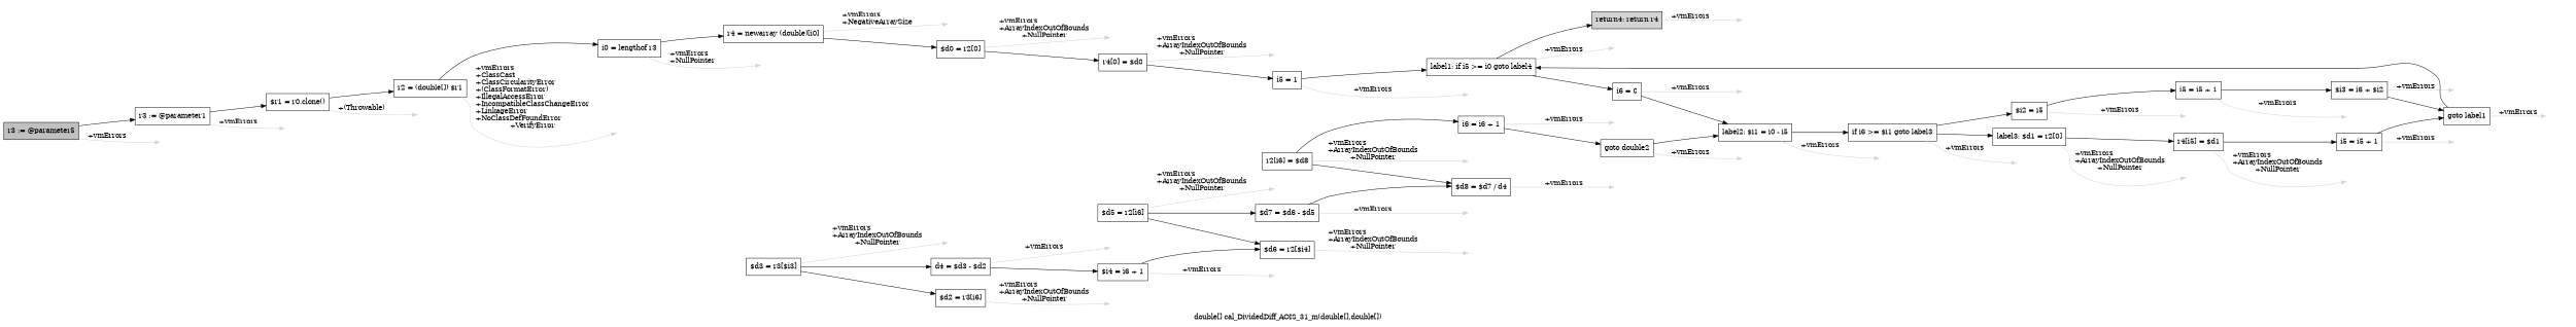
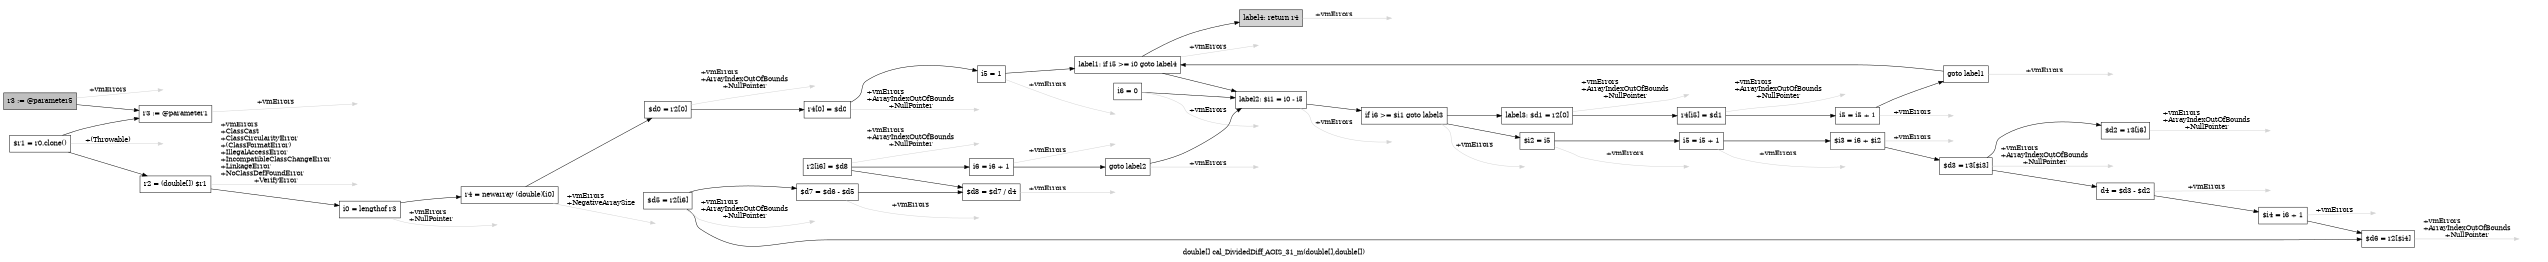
  digraph {
    label="double[] cal_DividedDiff_AOIS_31_m(double[],double[])"
    rankdir=LR
    node [shape=box style=invis]
    edge [color=black]
    n1 [fillcolor=gray label="r3 := @parameter5" style=filled]
    n2 [label="r3 := @parameter1" style=""]
    n3 [label=Esc]
    n4 [label="$r1 = r0.clone()" style=""]
    n5 [label=Esc]
    n6 [label="r2 = (double[]) $r1" style=""]
    n7 [label=Esc]
    n8 [label="i0 = lengthof r3" style=""]
    n9 [label=Esc]
    n10 [label="r4 = newarray (double)[i0]" style=""]
    n11 [label=Esc]
    n12 [label="$d0 = r2[0]" style=""]
    n13 [label=Esc]
    n14 [label="r4[0] = $d0" style=""]
    n15 [label=Esc]
    n16 [label="i5 = 1" style=""]
    n17 [label=Esc]
    n18 [label="label1: if i5 >= i0 goto label4" style=""]
    n19 [label=Esc]
    n20 [label="i6 = 0" style=""]
-   n21 [fillcolor=lightgray label="return4: return r4" style=filled]
+   n21 [fillcolor=lightgray label="label4: return r4" style=filled]
    n22 [label=Esc]
    n23 [label="label2: $i1 = i0 - i5" style=""]
    n24 [label=Esc]
    n25 [label=Esc]
    n26 [label="if i6 >= $i1 goto label3" style=""]
    n27 [label=Esc]
    n28 [label="$i2 = i5" style=""]
    n29 [label="label3: $d1 = r2[0]" style=""]
    n30 [label=Esc]
    n31 [label="i5 = i5 + 1" style=""]
    n32 [label=Esc]
    n33 [label="r4[i5] = $d1" style=""]
    n34 [label=Esc]
    n35 [label="$i3 = i6 + $i2" style=""]
    n36 [label=Esc]
    n37 [label="i5 = i5 + 1" style=""]
    n38 [label=Esc]
    n39 [label="$d3 = r3[$i3]" style=""]
    n40 [label=Esc]
    n41 [label="$d2 = r3[i6]" style=""]
    n42 [label=Esc]
    n43 [label="d4 = $d3 - $d2" style=""]
    n44 [label=Esc]
    n45 [label="$i4 = i6 + 1" style=""]
    n46 [label=Esc]
    n47 [label="$d6 = r2[$i4]" style=""]
    n48 [label=Esc]
    n49 [label=Esc]
    n50 [label="$d5 = r2[i6]" style=""]
    n51 [label="$d7 = $d6 - $d5" style=""]
    n52 [label=Esc]
    n53 [label="$d8 = $d7 / d4" style=""]
    n54 [label=Esc]
    n55 [label=Esc]
    n56 [label="r2[i6] = $d8" style=""]
    n57 [label="i6 = i6 + 1" style=""]
    n58 [label=Esc]
-   n59 [label="goto double2" style=""]
+   n59 [label="goto label2" style=""]
    n60 [label=Esc]
    n61 [label=Esc]
    n62 [label="goto label1" style=""]
    n63 [label=Esc]
    n64 [label=Esc]
    n1 -> n2
    n1 -> n3 [color=lightgray label="\l+vmErrors"]
-   n2 -> n4
+   n4 -> n2
    n2 -> n5 [color=lightgray label="\l+vmErrors"]
    n4 -> n6
    n4 -> n7 [color=lightgray label="\l+(Throwable)"]
    n6 -> n8
    n6 -> n9 [color=lightgray label="\l+vmErrors\l+ClassCast\l+ClassCircularityError\l+(ClassFormatError)\l+IllegalAccessError\l+IncompatibleClassChangeError\l+LinkageError\l+NoClassDefFoundError\l+VerifyError"]
    n8 -> n10
    n8 -> n11 [color=lightgray label="\l+vmErrors\l+NullPointer"]
    n10 -> n12
    n10 -> n13 [color=lightgray label="\l+vmErrors\l+NegativeArraySize"]
    n12 -> n14
    n12 -> n15 [color=lightgray label="\l+vmErrors\l+ArrayIndexOutOfBounds\l+NullPointer"]
    n14 -> n16
    n14 -> n17 [color=lightgray label="\l+vmErrors\l+ArrayIndexOutOfBounds\l+NullPointer"]
    n16 -> n18
    n16 -> n19 [color=lightgray label="\l+vmErrors"]
-   n18 -> n20
+   n18 -> n23
    n18 -> n21
    n18 -> n22 [color=lightgray label="\l+vmErrors"]
    n20 -> n23
    n20 -> n24 [color=lightgray label="\l+vmErrors"]
    n21 -> n25 [color=lightgray label="\l+vmErrors"]
    n23 -> n26
    n23 -> n27 [color=lightgray label="\l+vmErrors"]
    n26 -> n28
    n26 -> n29
    n26 -> n30 [color=lightgray label="\l+vmErrors"]
    n28 -> n31
    n28 -> n32 [color=lightgray label="\l+vmErrors"]
    n29 -> n33
    n29 -> n34 [color=lightgray label="\l+vmErrors\l+ArrayIndexOutOfBounds\l+NullPointer"]
    n31 -> n35
    n31 -> n36 [color=lightgray label="\l+vmErrors"]
    n33 -> n37
    n33 -> n38 [color=lightgray label="\l+vmErrors\l+ArrayIndexOutOfBounds\l+NullPointer"]
-   n35 -> n62
+   n35 -> n39
    n35 -> n40 [color=lightgray label="\l+vmErrors"]
    n37 -> n62
    n37 -> n63 [color=lightgray label="\l+vmErrors"]
    n39 -> n41
    n39 -> n42 [color=lightgray label="\l+vmErrors\l+ArrayIndexOutOfBounds\l+NullPointer"]
    n39 -> n43
    n41 -> n44 [color=lightgray label="\l+vmErrors\l+ArrayIndexOutOfBounds\l+NullPointer"]
    n43 -> n45
    n43 -> n46 [color=lightgray label="\l+vmErrors"]
    n45 -> n47
    n45 -> n48 [color=lightgray label="\l+vmErrors"]
    n47 -> n49 [color=lightgray label="\l+vmErrors\l+ArrayIndexOutOfBounds\l+NullPointer"]
    n50 -> n47
    n50 -> n51
    n50 -> n52 [color=lightgray label="\l+vmErrors\l+ArrayIndexOutOfBounds\l+NullPointer"]
    n51 -> n53
    n51 -> n54 [color=lightgray label="\l+vmErrors"]
    n53 -> n55 [color=lightgray label="\l+vmErrors"]
    n56 -> n53
    n56 -> n57
    n56 -> n58 [color=lightgray label="\l+vmErrors\l+ArrayIndexOutOfBounds\l+NullPointer"]
    n57 -> n59
    n57 -> n60 [color=lightgray label="\l+vmErrors"]
    n59 -> n23
    n59 -> n61 [color=lightgray label="\l+vmErrors"]
    n62 -> n18
    n62 -> n64 [color=lightgray label="\l+vmErrors"]
  }
